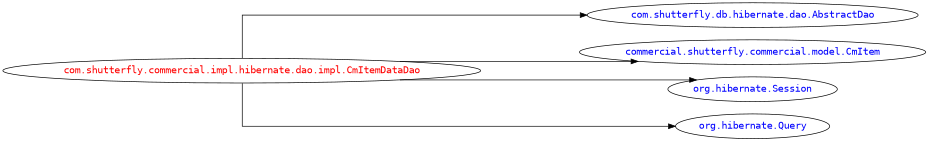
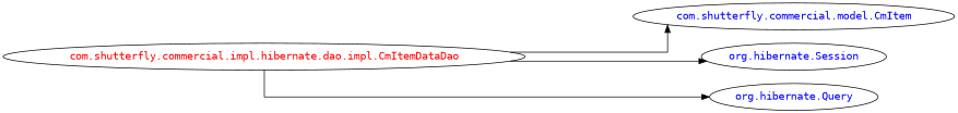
  digraph {
    concentrate=true
    fontname="DejaVu Sans Mono"
    rankdir=LR
    ranksep=2.0
    splines=ortho
    node [fontcolor=blue fontname="DejaVu Sans Mono"]
    edge [fontname="DejaVu Sans Mono"]
    "com.shutterfly.commercial.impl.hibernate.dao.impl.CmItemDataDao" [fontcolor=red]
-   "com.shutterfly.db.hibernate.dao.AbstractDao"
-   "com.shutterfly.commercial.model.CmItem" [label="commercial.shutterfly.commercial.model.CmItem"]
+   "com.shutterfly.commercial.model.CmItem"
    "org.hibernate.Session"
    "org.hibernate.Query"
-   "com.shutterfly.commercial.impl.hibernate.dao.impl.CmItemDataDao" -> "com.shutterfly.db.hibernate.dao.AbstractDao"
    "com.shutterfly.commercial.impl.hibernate.dao.impl.CmItemDataDao" -> "com.shutterfly.commercial.model.CmItem"
    "com.shutterfly.commercial.impl.hibernate.dao.impl.CmItemDataDao" -> "org.hibernate.Session"
    "com.shutterfly.commercial.impl.hibernate.dao.impl.CmItemDataDao" -> "org.hibernate.Query"
  }
